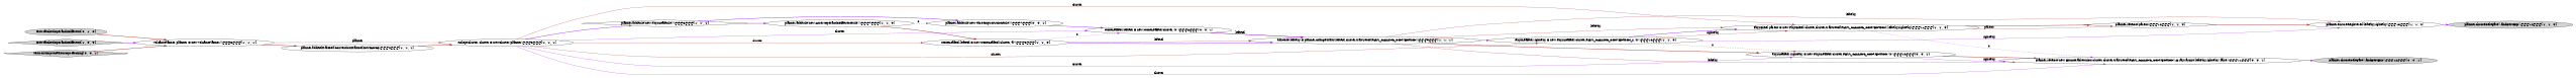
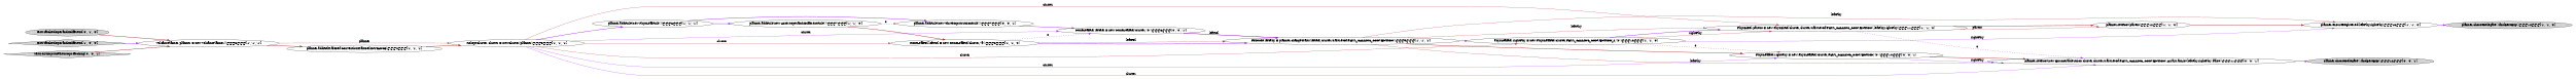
  digraph {
    rankdir=LR
    node [fillcolor=white shape=ellipse style=filled]
    edge [color=brown style=bold]
    n1 [label="planner.addRule(new AssertOperandsDifferentRule())@@@7@@@['1', '1', '0']"]
    n2 [label="planner.addRule(new ThreeInputsUnionRule())@@@7@@@['0', '0', '1']"]
    n3 [label="NoneLeafRel leftRel = new NoneLeafRel(cluster,\"a\")@@@8@@@['1', '1', '0']"]
    n4 [label="NoneLeafRel leftRel = new NoneLeafRel(cluster,\"b\")@@@8@@@['0', '0', '1']"]
    n5 [label="RelNode leftPhy = planner.changeTraits(leftRel,cluster.traitSetOf(PHYS_CALLING_CONVENTION))@@@9@@@['1', '1', '1']"]
    n6 [label="VolcanoPlanner planner = new VolcanoPlanner()@@@3@@@['1', '1', '1']"]
    n7 [label="RelOptCluster cluster = newCluster(planner)@@@5@@@['1', '1', '1']"]
    n8 [label="planner.addRelTraitDef(ConventionTraitDef.INSTANCE)@@@4@@@['1', '1', '1']"]
-   n9 [label="planner.addRule(new PhysLeafRule())@@@6@@@['1', '1', '1']" shape=diamond]
+   n9 [label="planner.addRule(new PhysLeafRule())@@@6@@@['1', '1', '1']"]
    n10 [label="planner.setRoot(new EnumerableUnion(cluster,cluster.traitSetOf(PHYS_CALLING_CONVENTION),Arrays.asList(leftPhy,rightPhy),false))@@@11@@@['0', '0', '1']"]
    n11 [label="PhysLeafRel rightPhy = new PhysLeafRel(cluster,PHYS_CALLING_CONVENTION,\"b\")@@@10@@@['0', '0', '1']"]
    n12 [label="PhysLeafRel rightPhy = new PhysLeafRel(cluster,PHYS_CALLING_CONVENTION_2,\"b\")@@@10@@@['1', '1', '0']"]
    n13 [label="PhysBiRel parent = new PhysBiRel(cluster,cluster.traitSetOf(PHYS_CALLING_CONVENTION),leftPhy,rightPhy)@@@11@@@['1', '1', '0']"]
    n14 [label="planner.ensureRegistered(leftPhy,rightPhy)@@@13@@@['1', '1', '0']"]
    n15 [fillcolor=lightgray label="planner.chooseDelegate().findBestExp()@@@14@@@['1', '1', '0']"]
    n16 [fillcolor=lightgray label="planner.chooseDelegate().findBestExp()@@@12@@@['0', '0', '1']"]
-   n17 [label="planner.setRoot(parent)@@@12@@@['1', '1', '0']" shape=diamond]
+   n17 [label="planner.setRoot(parent)@@@12@@@['1', '1', '0']"]
    n18 [fillcolor=lightgray label="testMatchedOperandsDifferent['0', '1', '0']"]
    n19 [fillcolor=lightgray label="testMatchedOperandsDifferent['1', '0', '0']" shape=diamond]
    n20 [fillcolor=lightgray label="testMultiInputsParentOpMatching['0', '0', '1']" shape=diamond]
    n1 -> n2 [label=0 style=dashed]
    n1 -> n3
    n2 -> n4 [color=purple]
    n3 -> n4 [color=purple label=0 style=dashed]
    n3 -> n5 [label=leftRel style=solid]
    n3 -> n5 [color=purple]
    n4 -> n5 [label=leftRel style=solid]
    n4 -> n5 [color=purple]
    n5 -> n10 [label=leftPhy style=solid]
    n5 -> n11
    n5 -> n12 [color=purple]
    n5 -> n13 [label=leftPhy style=solid]
    n5 -> n14 [label=leftPhy style=solid]
    n6 -> n7 [label=planner style=solid]
    n6 -> n8
    n7 -> n3 [label=cluster style=solid]
    n7 -> n4 [color=purple label=cluster style=solid]
    n7 -> n9 [color=purple]
    n7 -> n10 [color=purple label=cluster style=solid]
    n7 -> n11 [color=purple label=cluster style=solid]
    n7 -> n12 [label=cluster style=solid]
    n7 -> n13 [label=cluster style=solid]
    n8 -> n7
    n9 -> n1 [color=purple]
    n9 -> n2 [color=purple]
    n10 -> n16 [color=purple]
    n11 -> n10
    n11 -> n10 [color=purple label=rightPhy style=solid]
    n12 -> n11 [label=0 style=dashed]
    n12 -> n13 [label=rightPhy style=solid]
    n12 -> n13 [color=purple]
    n12 -> n14 [color=purple label=rightPhy style=solid]
    n13 -> n10 [color=purple label=0 style=dashed]
    n13 -> n17 [label=parent style=solid]
    n13 -> n17
    n14 -> n15 [color=purple]
    n17 -> n14
    n18 -> n6
    n19 -> n6 [color=purple]
    n20 -> n6
  }
